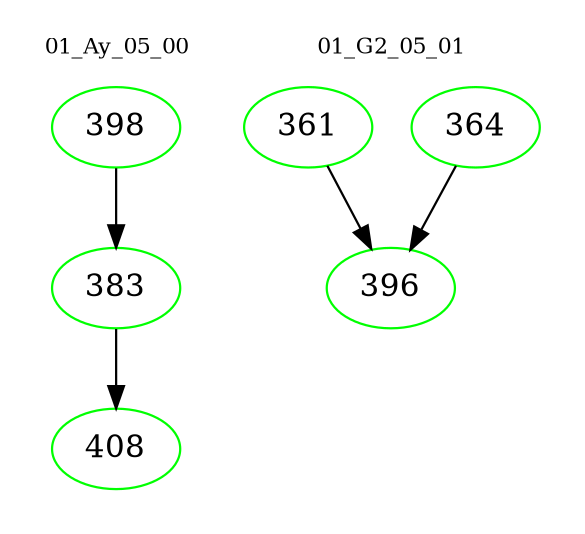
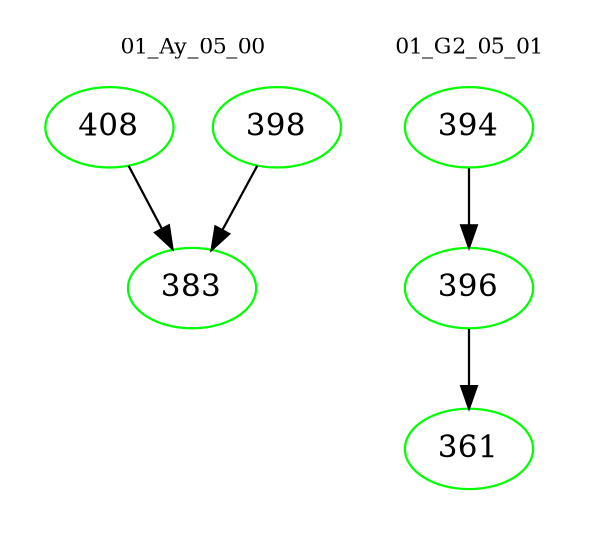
  digraph {
    node [color=green]
    edge [color=black]
    n1 [label=398]
    n2 [label=383]
    n3 [label=408]
-   n4 [label=364]
+   n4 [label=394]
    n5 [label=361]
    n6 [label=396]
    subgraph cluster_1 {
      color=white
      fontsize=10
      label="01_Ay_05_00"
      n1
      n2
      n3
    }
    subgraph cluster_2 {
      color=white
      fontsize=10
      label="01_G2_05_01"
      n4
      n5
      n6
    }
    n1 -> n2
-   n2 -> n3
+   n3 -> n2
    n4 -> n6
-   n5 -> n6
+   n6 -> n5
  }
